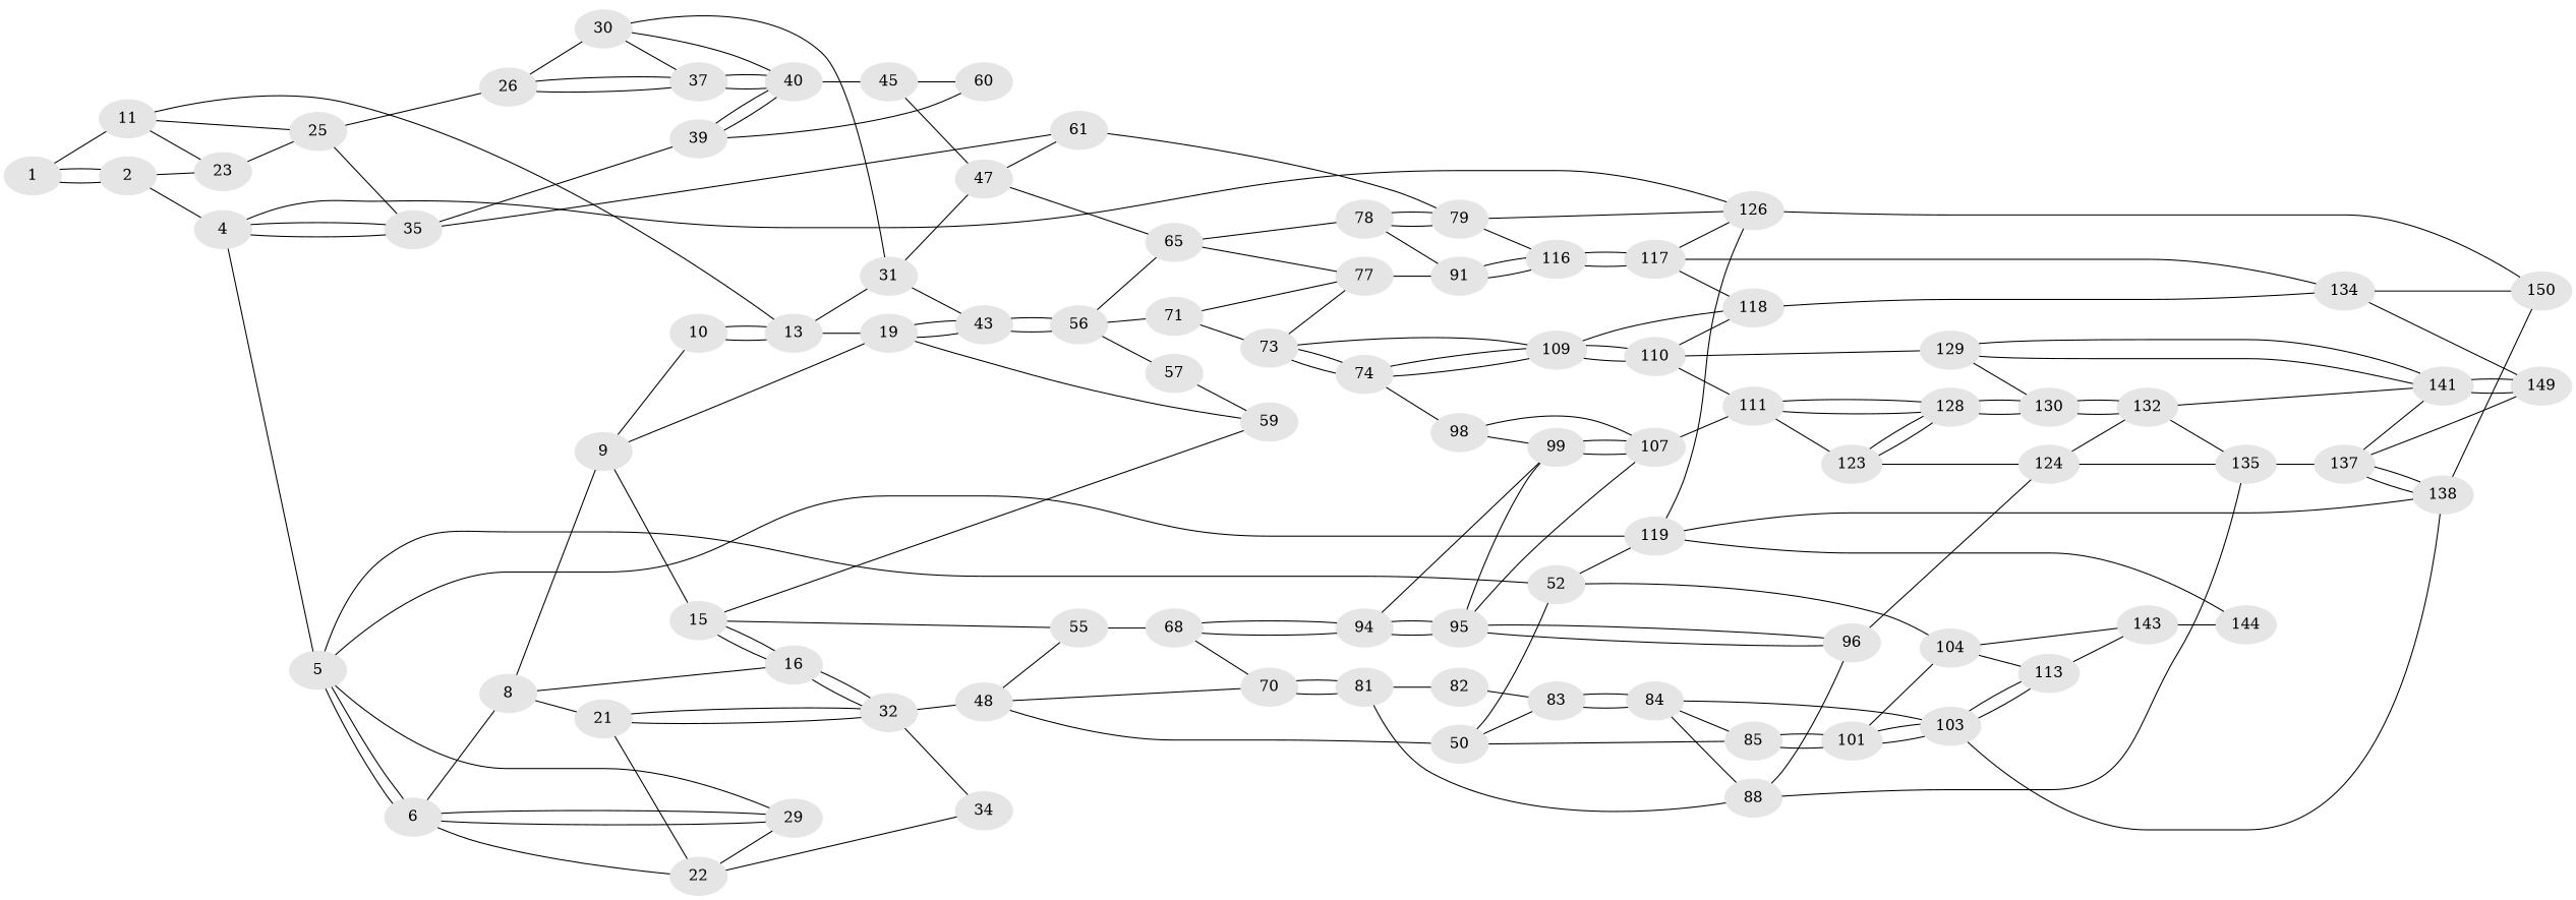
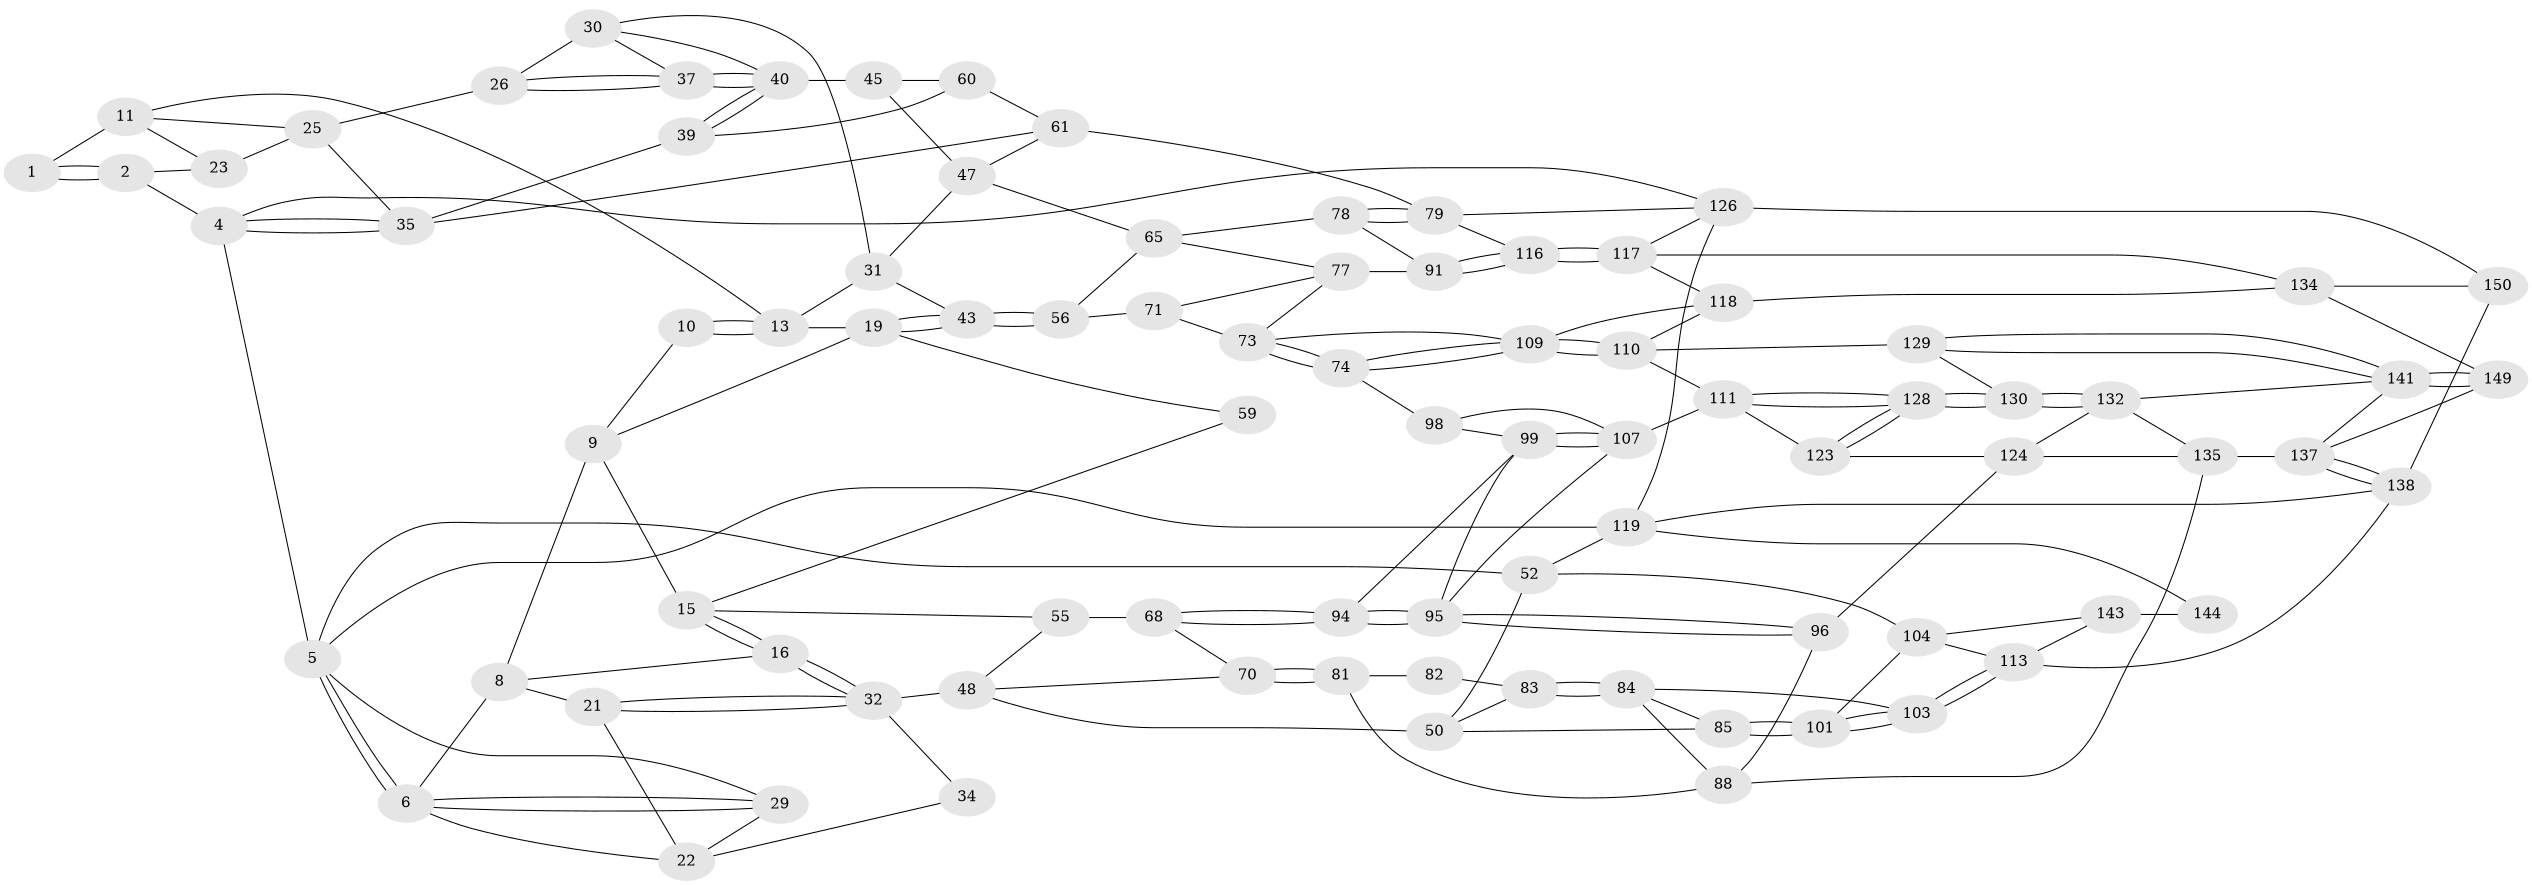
  graph {
    rankdir=LR
    node [color=gray90 style=filled]
    2 [super="+3"]
    1
    11 [super="+12"]
    4
    23 [super="+24"]
    13 [super="+18"]
    25
    5 [super="+53"]
    35 [super="+36"]
    126 [super="+131"]
    6 [super="+7"]
    29 [super="+41"]
    52 [super="+105"]
    119 [super="+145"]
    39
    61 [super="+62"]
    150
    8 [super="+17"]
    22 [super="+28"]
    104 [super="+114"]
    138 [super="+139"]
    144
    9 [super="+14"]
    16
    21
    34
    10
    15 [super="+54"]
    19 [super="+20"]
    32 [super="+33"]
    55
    59
    43
    31 [super="+42"]
    26 [super="+27"]
    30 [super="+38"]
    37
    47 [super="+64"]
    68 [super="+69"]
    48 [super="+49"]
    56 [super="+66"]
    40 [super="+44"]
    45 [super="+46"]
    65 [super="+76"]
    50 [super="+51"]
    70
    60 [super="+63"]
    79 [super="+80"]
-   57 [super="+58"]
    71 [super="+72"]
    77 [super="+92"]
    78 [super="+90"]
    83
    85 [super="+86"]
    81 [super="+87"]
    84 [super="+89"]
    101 [super="+102"]
    113 [super="+140"]
    143 [super="+147"]
    94
    73 [super="+93"]
    116 [super="+120"]
    91
    74 [super="+75"]
    109 [super="+115"]
    98
    95 [super="+106"]
    99 [super="+100"]
    82
    88 [super="+97"]
    110 [super="+122"]
    118 [super="+121"]
    107 [super="+108"]
    117 [super="+127"]
    96
    135 [super="+136"]
    103
    124 [super="+125"]
    137 [super="+146"]
    111 [super="+112"]
    132 [super="+133"]
    123
    128
    129
    134 [super="+148"]
    130
    141 [super="+142"]
    149
    2 -- 4
    2 -- 23 [weight=2]
    1 -- 2
    1 -- 2
    1 -- 11
    11 -- 23
    11 -- 13
    11 -- 25
    4 -- 5
    4 -- 35
    4 -- 35
    4 -- 126
    23 -- 25
    13 -- 19
    13 -- 31
    25 -- 35
    25 -- 26
    5 -- 6
    5 -- 6
    5 -- 29
    5 -- 52
    5 -- 119
    35 -- 39
    35 -- 61
    126 -- 150
    6 -- 29
    6 -- 29
    6 -- 8
    6 -- 22
    52 -- 119
    52 -- 104
    119 -- 126
    119 -- 138
    119 -- 144
    39 -- 40
    39 -- 40
    39 -- 60
    61 -- 79
    8 -- 9
    8 -- 16
    8 -- 21
    22 -- 29
    22 -- 34
    104 -- 113
    104 -- 143
    138 -- 150
    9 -- 10
    9 -- 15
    9 -- 19
    16 -- 32
    16 -- 32
    21 -- 22
    21 -- 32
    21 -- 32
    10 -- 13
    10 -- 13
    15 -- 16
    15 -- 16
    15 -- 55
    15 -- 59
    19 -- 59
    19 -- 43
    19 -- 43
    32 -- 34
    32 -- 48
    55 -- 68
    43 -- 56
    43 -- 56
    31 -- 43
    31 -- 47
    26 -- 30
    26 -- 37
    26 -- 37
    30 -- 31
    30 -- 37
    30 -- 40
    37 -- 40
    37 -- 40
    47 -- 61
    47 -- 65
    68 -- 70
    68 -- 94
    68 -- 94
    48 -- 55
    48 -- 50
    48 -- 70
    56 -- 65
-   56 -- 57
    56 -- 71
    40 -- 45
    45 -- 47
    45 -- 60 [weight=2]
    65 -- 77
    65 -- 78
    50 -- 52
    50 -- 83
    50 -- 85
    70 -- 81
    70 -- 81
+   60 -- 61
    79 -- 126
    79 -- 116
-   57 -- 59
    71 -- 77
    71 -- 73
    77 -- 91
    78 -- 79
    78 -- 79
    78 -- 91
    83 -- 84
    83 -- 84
    85 -- 101 [weight=2]
    85 -- 101
    81 -- 82 [weight=2]
    81 -- 88
    84 -- 85
    84 -- 88
    84 -- 103
    101 -- 104
    101 -- 103
    101 -- 103
-   103 -- 138
+   113 -- 138
    113 -- 143
    143 -- 144 [weight=2]
    94 -- 95
    94 -- 95
    94 -- 99
    73 -- 77
    73 -- 74
    73 -- 74
    73 -- 109
    116 -- 117
    116 -- 117
    91 -- 116
    91 -- 116
    74 -- 109
    74 -- 109
    74 -- 98
    109 -- 110
    109 -- 110
    109 -- 118
    98 -- 99
    98 -- 107
    95 -- 99
    95 -- 107
    95 -- 96
    95 -- 96
    99 -- 107
    99 -- 107
    82 -- 83
    88 -- 96
    88 -- 135
    110 -- 118
    110 -- 111
    110 -- 129
    118 -- 134
    107 -- 111
    117 -- 126
    117 -- 118
    117 -- 134
    96 -- 124
    135 -- 137
    103 -- 113
    103 -- 113
    124 -- 135
    124 -- 132
    137 -- 138
    137 -- 138
    137 -- 141
    137 -- 149
    111 -- 123
    111 -- 128
    111 -- 128
    132 -- 135
    132 -- 141
    123 -- 124
    123 -- 128
    123 -- 128
    128 -- 130
    128 -- 130
    129 -- 130
    129 -- 141
    129 -- 141
    134 -- 150
    134 -- 149
    130 -- 132
    130 -- 132
    141 -- 149
    141 -- 149
  }
